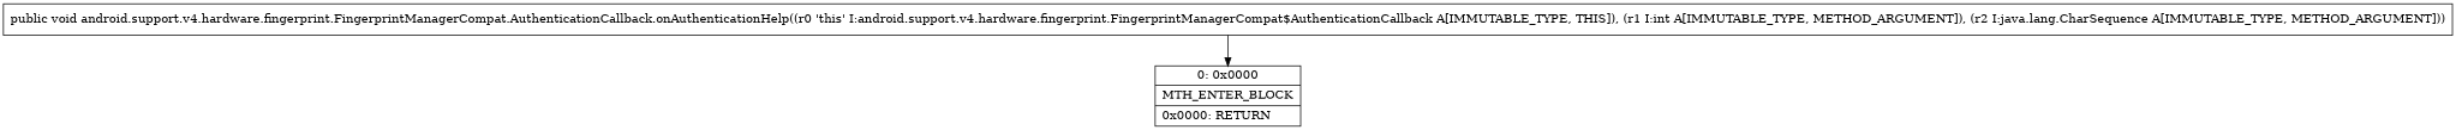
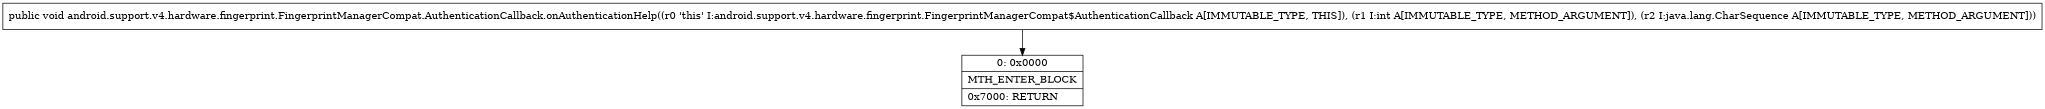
  digraph {
    node [shape=record]
-   n1 [label="{0\:\ 0x0000|MTH_ENTER_BLOCK\l|0x0000: RETURN   \l}"]
+   n1 [label="{0\:\ 0x0000|MTH_ENTER_BLOCK\l|0x7000: RETURN   \l}"]
    n2 [label="{public void android.support.v4.hardware.fingerprint.FingerprintManagerCompat.AuthenticationCallback.onAuthenticationHelp((r0 'this' I:android.support.v4.hardware.fingerprint.FingerprintManagerCompat$AuthenticationCallback A[IMMUTABLE_TYPE, THIS]), (r1 I:int A[IMMUTABLE_TYPE, METHOD_ARGUMENT]), (r2 I:java.lang.CharSequence A[IMMUTABLE_TYPE, METHOD_ARGUMENT])) }"]
    n2 -> n1
  }
